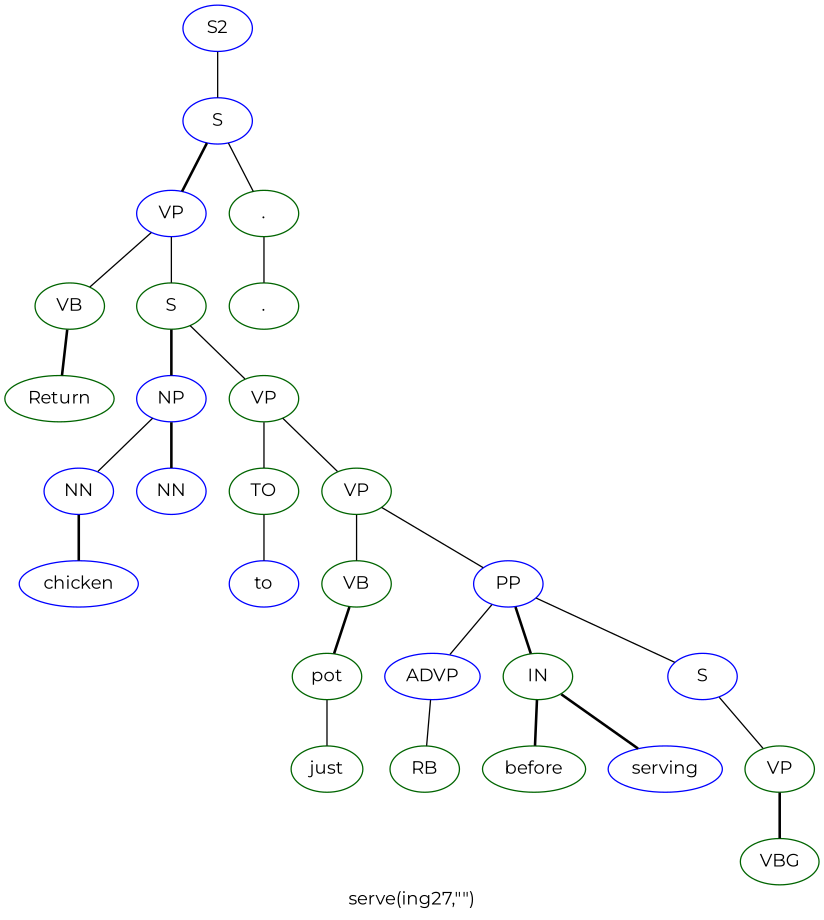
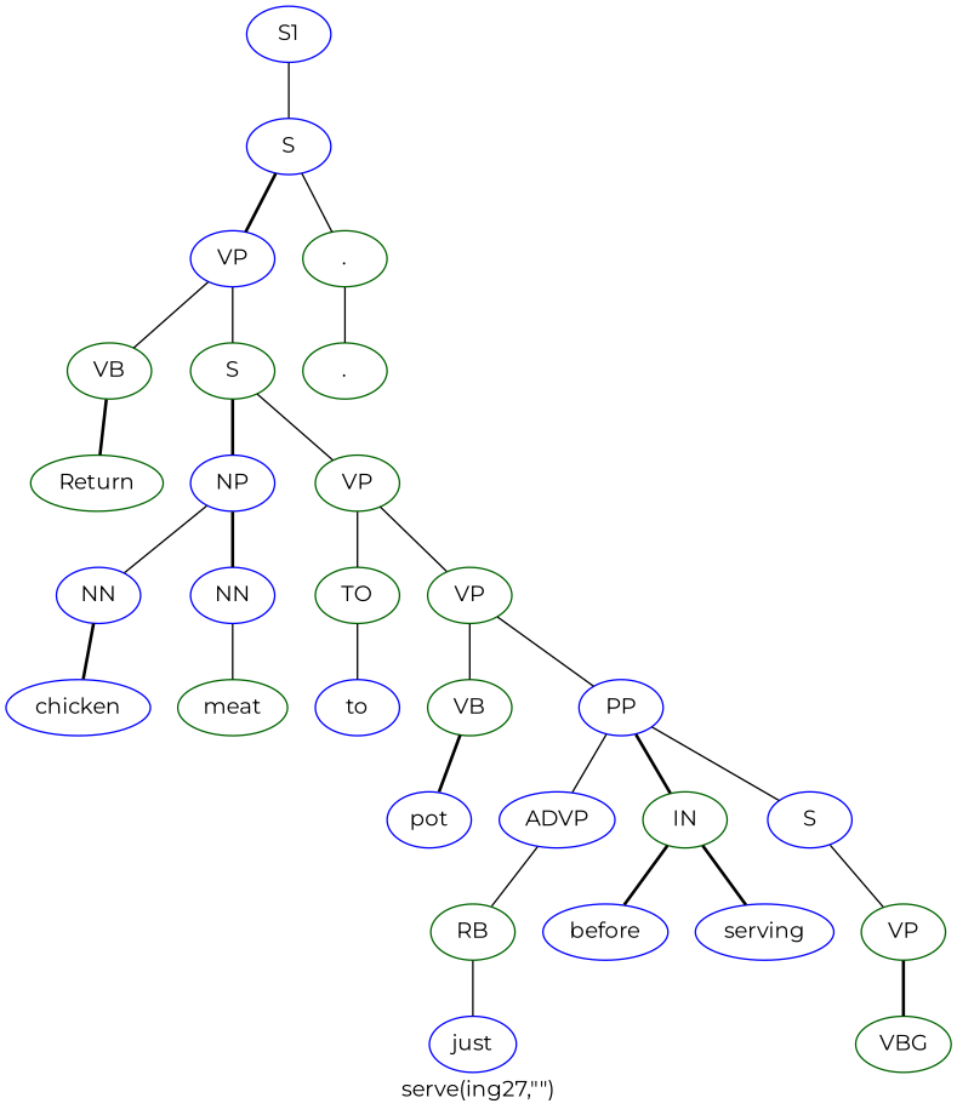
  graph {
    fontname=Montserrat
    label="serve(ing27,\"\")"
    node [color=blue fontname=Montserrat]
    edge [fontname=Montserrat style=solid]
-   n1 [label=S2]
+   n1 [label=S1]
    n2 [label=S]
    n3 [label=VP]
    n4 [color=darkgreen label="."]
    n5 [color=darkgreen label=VB]
    n6 [color=darkgreen label=S]
    n7 [color=darkgreen label="."]
    n8 [color=darkgreen label=Return]
    n9 [label=NP]
    n10 [color=darkgreen label=VP]
    n11 [label=NN]
    n12 [label=NN]
    n13 [color=darkgreen label=TO]
    n14 [color=darkgreen label=VP]
    n15 [label=chicken]
+   n16 [color=darkgreen label=meat]
    n17 [label=to]
    n18 [color=darkgreen label=VB]
    n19 [label=PP]
-   n20 [color=darkgreen label=pot]
+   n20 [label=pot]
    n21 [label=ADVP]
    n22 [color=darkgreen label=IN]
    n23 [label=S]
    n24 [color=darkgreen label=RB]
-   n25 [color=darkgreen label=before]
+   n25 [label=before]
    n26 [label=serving]
    n27 [color=darkgreen label=VP]
-   n28 [color=darkgreen label=just]
+   n28 [label=just]
    n29 [color=darkgreen label=VBG]
    n1 -- n2
    n2 -- n3 [style=bold]
    n2 -- n4
    n3 -- n5
    n3 -- n6
    n4 -- n7
    n5 -- n8 [style=bold]
    n6 -- n9 [style=bold]
    n6 -- n10
    n9 -- n11
    n9 -- n12 [style=bold]
    n10 -- n13
    n10 -- n14
    n11 -- n15 [style=bold]
+   n12 -- n16
    n13 -- n17
    n14 -- n18
    n14 -- n19
    n18 -- n20 [style=bold]
    n19 -- n21
    n19 -- n22 [style=bold]
    n19 -- n23
    n21 -- n24
    n22 -- n25 [style=bold]
    n22 -- n26 [style=bold]
    n23 -- n27
-   n20 -- n28
+   n24 -- n28
    n27 -- n29 [style=bold]
  }
